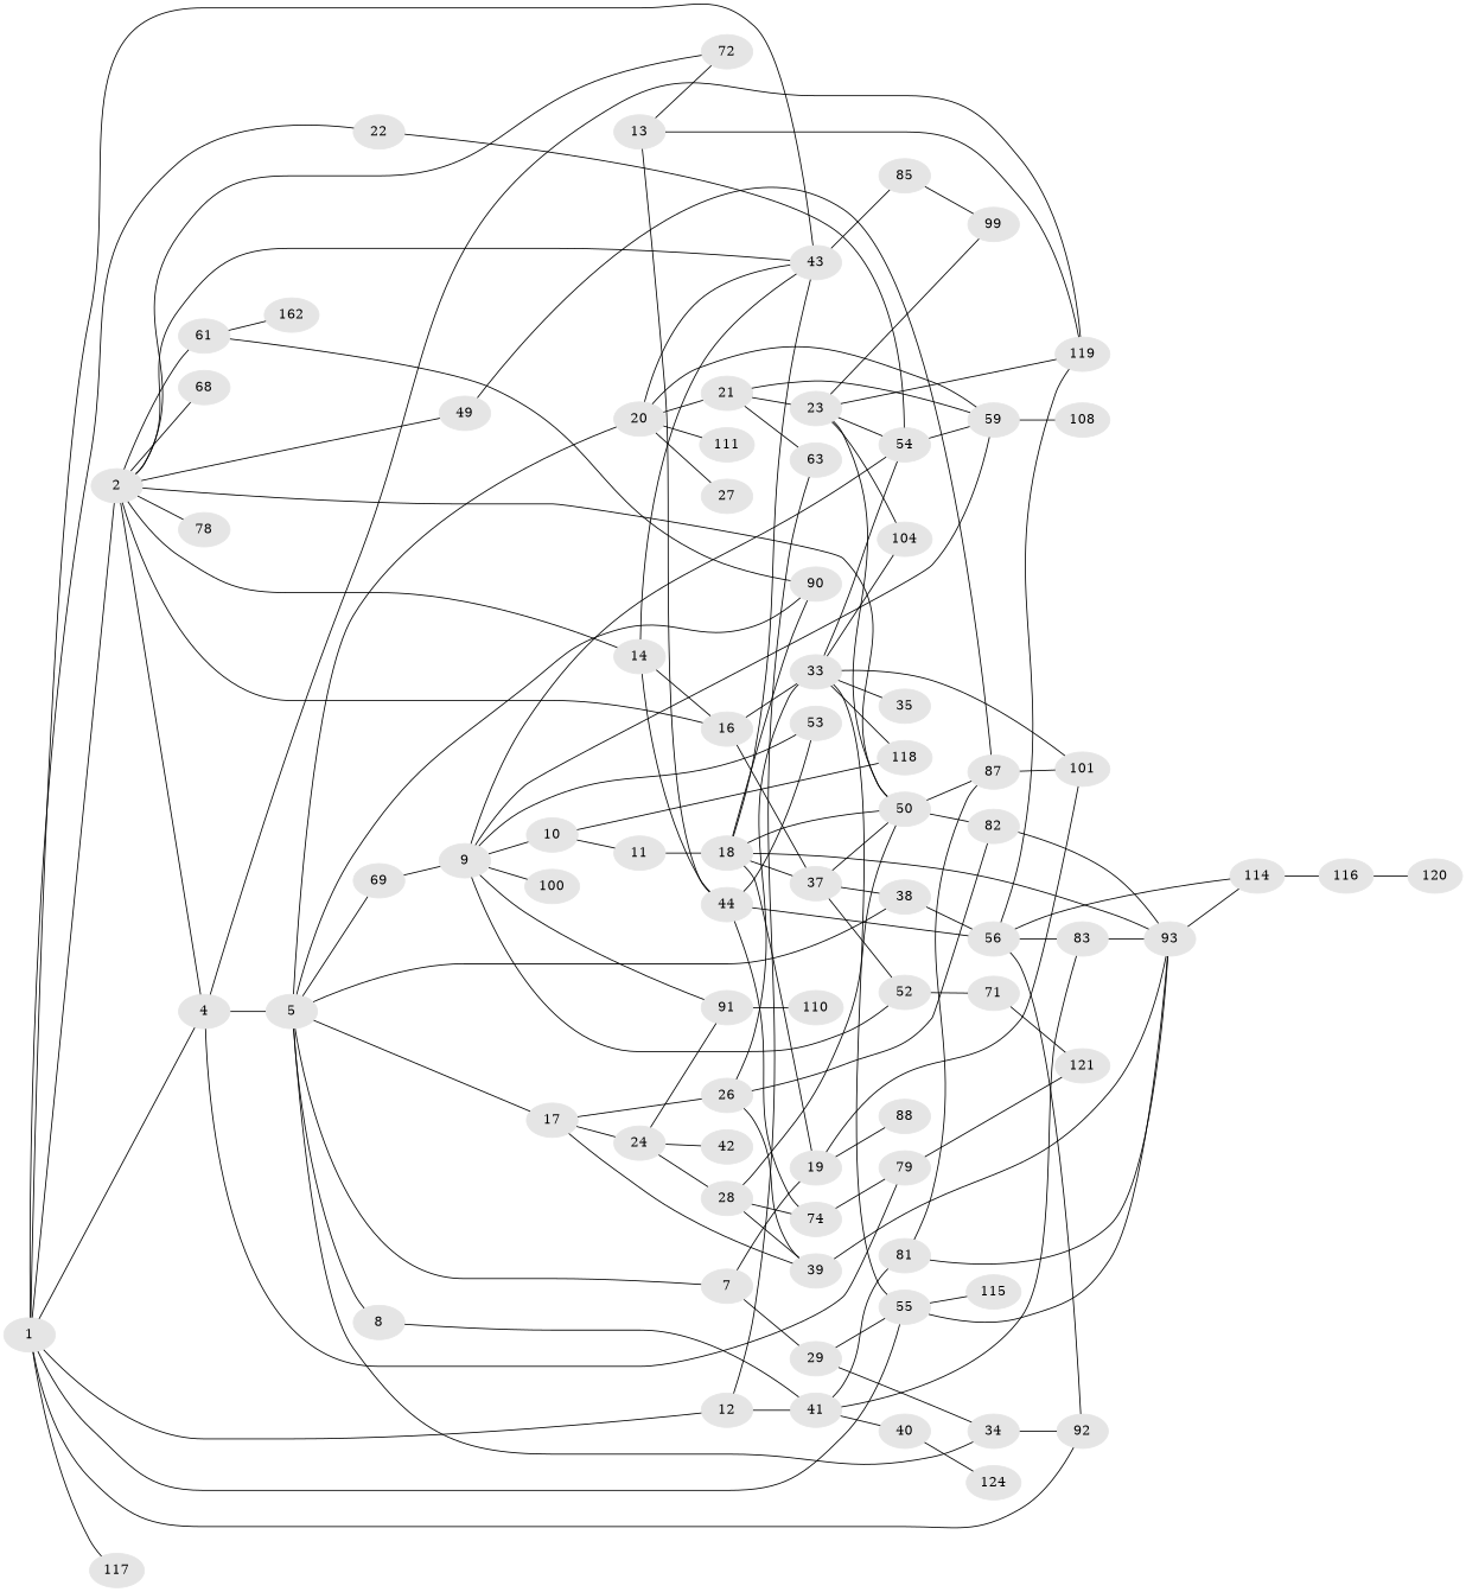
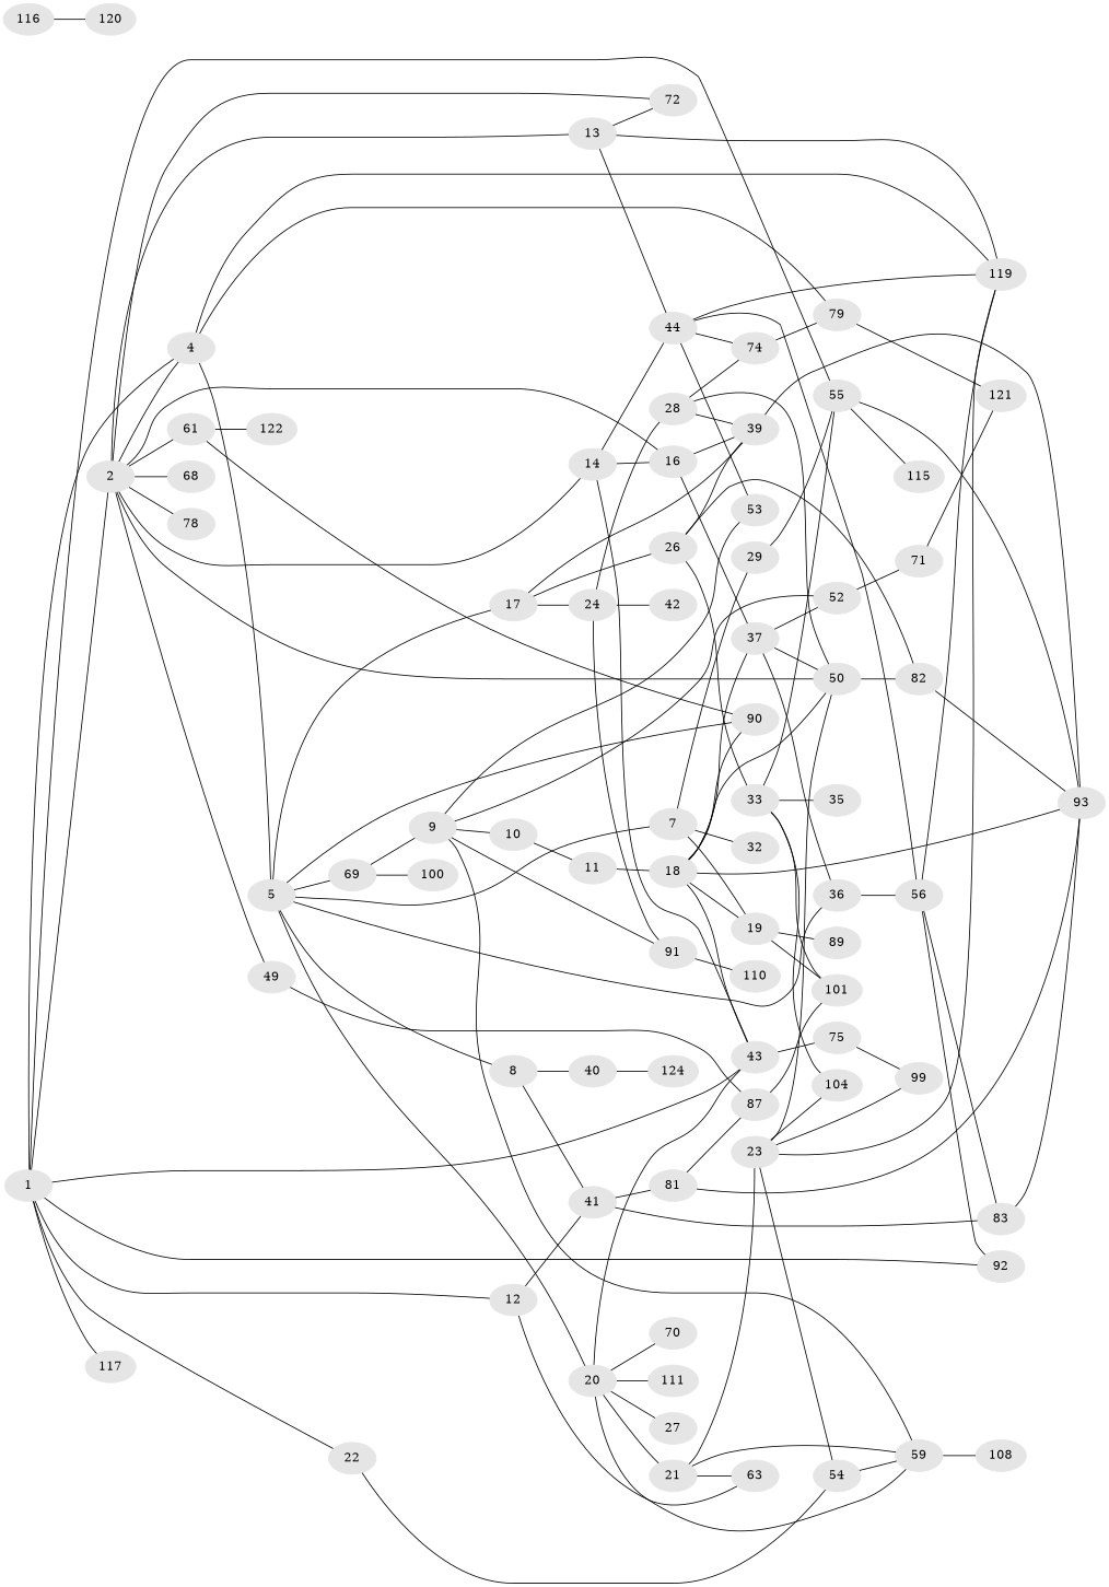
  graph {
    rankdir=LR
    node [color=gray90 style=filled]
    1 [super="+15"]
    2 [super="+3"]
    4 [super="+30"]
    12 [super="+48"]
    22
    43 [super="+80"]
    55 [super="+60"]
    92 [super="+98"]
    117
    13 [super="+89"]
    14
    16 [super="+86"]
    49 [super="+97"]
    50 [super="+57"]
    61 [super="+102"]
    68
    72 [super="+95"]
    78
    5 [super="+6"]
    79 [super="+109"]
    119
    41 [super="+66"]
    63 [super="+96"]
    54 [super="+107"]
-   75 [super="+76" label=85]
+   75 [super="+76"]
    93 [super="+113"]
    115
    44 [super="+64"]
    37
    39
    87 [super="+112"]
    82
    90
-   122 [label=162]
+   122
    7 [super="+25"]
    8
    17 [super="+94"]
    20 [super="+45"]
-   34 [super="+77"]
-   38 [super="+46"]
+   38 [super="+46" label=36]
    69
    121
    19 [super="+84"]
    29
+   32
    40 [super="+73"]
    24 [super="+51"]
    26 [super="+123"]
    59 [super="+67"]
    21 [super="+58"]
    27
+   70
    111
    56 [super="+85"]
    9 [super="+31"]
-   88
+   88 [label=89]
    101 [super="+103"]
    10
    52
    53
    91
    100
    124
    81
    83
    11 [super="+47"]
-   118
    71
    108
    110
    18 [super="+65"]
    74
    28 [super="+62"]
    42
    33 [super="+36"]
-   114
    23 [super="+106"]
    99
    104 [super="+105"]
    35
    116
    120
    1 -- 2
    1 -- 4
    1 -- 12
    1 -- 22
    1 -- 43
    1 -- 55
    1 -- 92
    1 -- 117
    2 -- 4
-   2 -- 43
+   2 -- 13
    2 -- 14
    2 -- 16
    2 -- 49
    2 -- 50
    2 -- 61
    2 -- 68
    2 -- 72
    2 -- 78
    4 -- 5
    4 -- 79
    4 -- 119
    12 -- 41
    12 -- 63
    22 -- 54
    43 -- 75
    55 -- 93
    55 -- 115
    13 -- 72
    13 -- 119
    13 -- 44
    14 -- 43
    14 -- 16
    14 -- 44
    16 -- 37
-   16 -- 33
+   16 -- 39
    49 -- 87
-   50 -- 87
    50 -- 82 [weight=2]
    61 -- 90
    61 -- 122
    5 -- 90
    5 -- 7
    5 -- 8
    5 -- 17
    5 -- 20
-   5 -- 34
    5 -- 38
    5 -- 69
    79 -- 121
    41 -- 81
    41 -- 83
    54 -- 59
    75 -- 99
-   93 -- 114
+   44 -- 119
    44 -- 56
    44 -- 53
    44 -- 74
    37 -- 50
    37 -- 38
    37 -- 52
    39 -- 93
    87 -- 101
    82 -- 93
    7 -- 19
    7 -- 29
+   7 -- 32
    8 -- 41
-   41 -- 40
+   8 -- 40
    17 -- 39
    17 -- 24
    17 -- 26
    20 -- 43
    20 -- 59
    20 -- 21
    20 -- 27
+   20 -- 70
    20 -- 111
-   34 -- 92 [weight=2]
    38 -- 56
    69 -- 9
    19 -- 88
    19 -- 101
    29 -- 55
-   29 -- 34
    40 -- 124
    24 -- 91
    24 -- 28
    24 -- 42
    26 -- 39
    26 -- 82
    26 -- 33
    59 -- 108
    21 -- 63
    21 -- 59
    21 -- 23
    56 -- 92
    56 -- 119
    56 -- 83
-   56 -- 114
-   9 -- 54
    9 -- 59
    9 -- 10
    9 -- 52
    9 -- 53
    9 -- 91
-   9 -- 100
+   69 -- 100
    10 -- 11
-   10 -- 118
    52 -- 71
    91 -- 110
    81 -- 93
    81 -- 87
    83 -- 93
    11 -- 18
    71 -- 121
    18 -- 43
    18 -- 50
    18 -- 93
    18 -- 37
    18 -- 90
    18 -- 19
    74 -- 79
    28 -- 50
    28 -- 39
    28 -- 74
    33 -- 55
-   33 -- 54
    33 -- 101
-   33 -- 118
    33 -- 104
    33 -- 35
-   114 -- 116
    23 -- 50
    23 -- 119
    23 -- 54
    23 -- 99
    23 -- 104
    116 -- 120
  }
